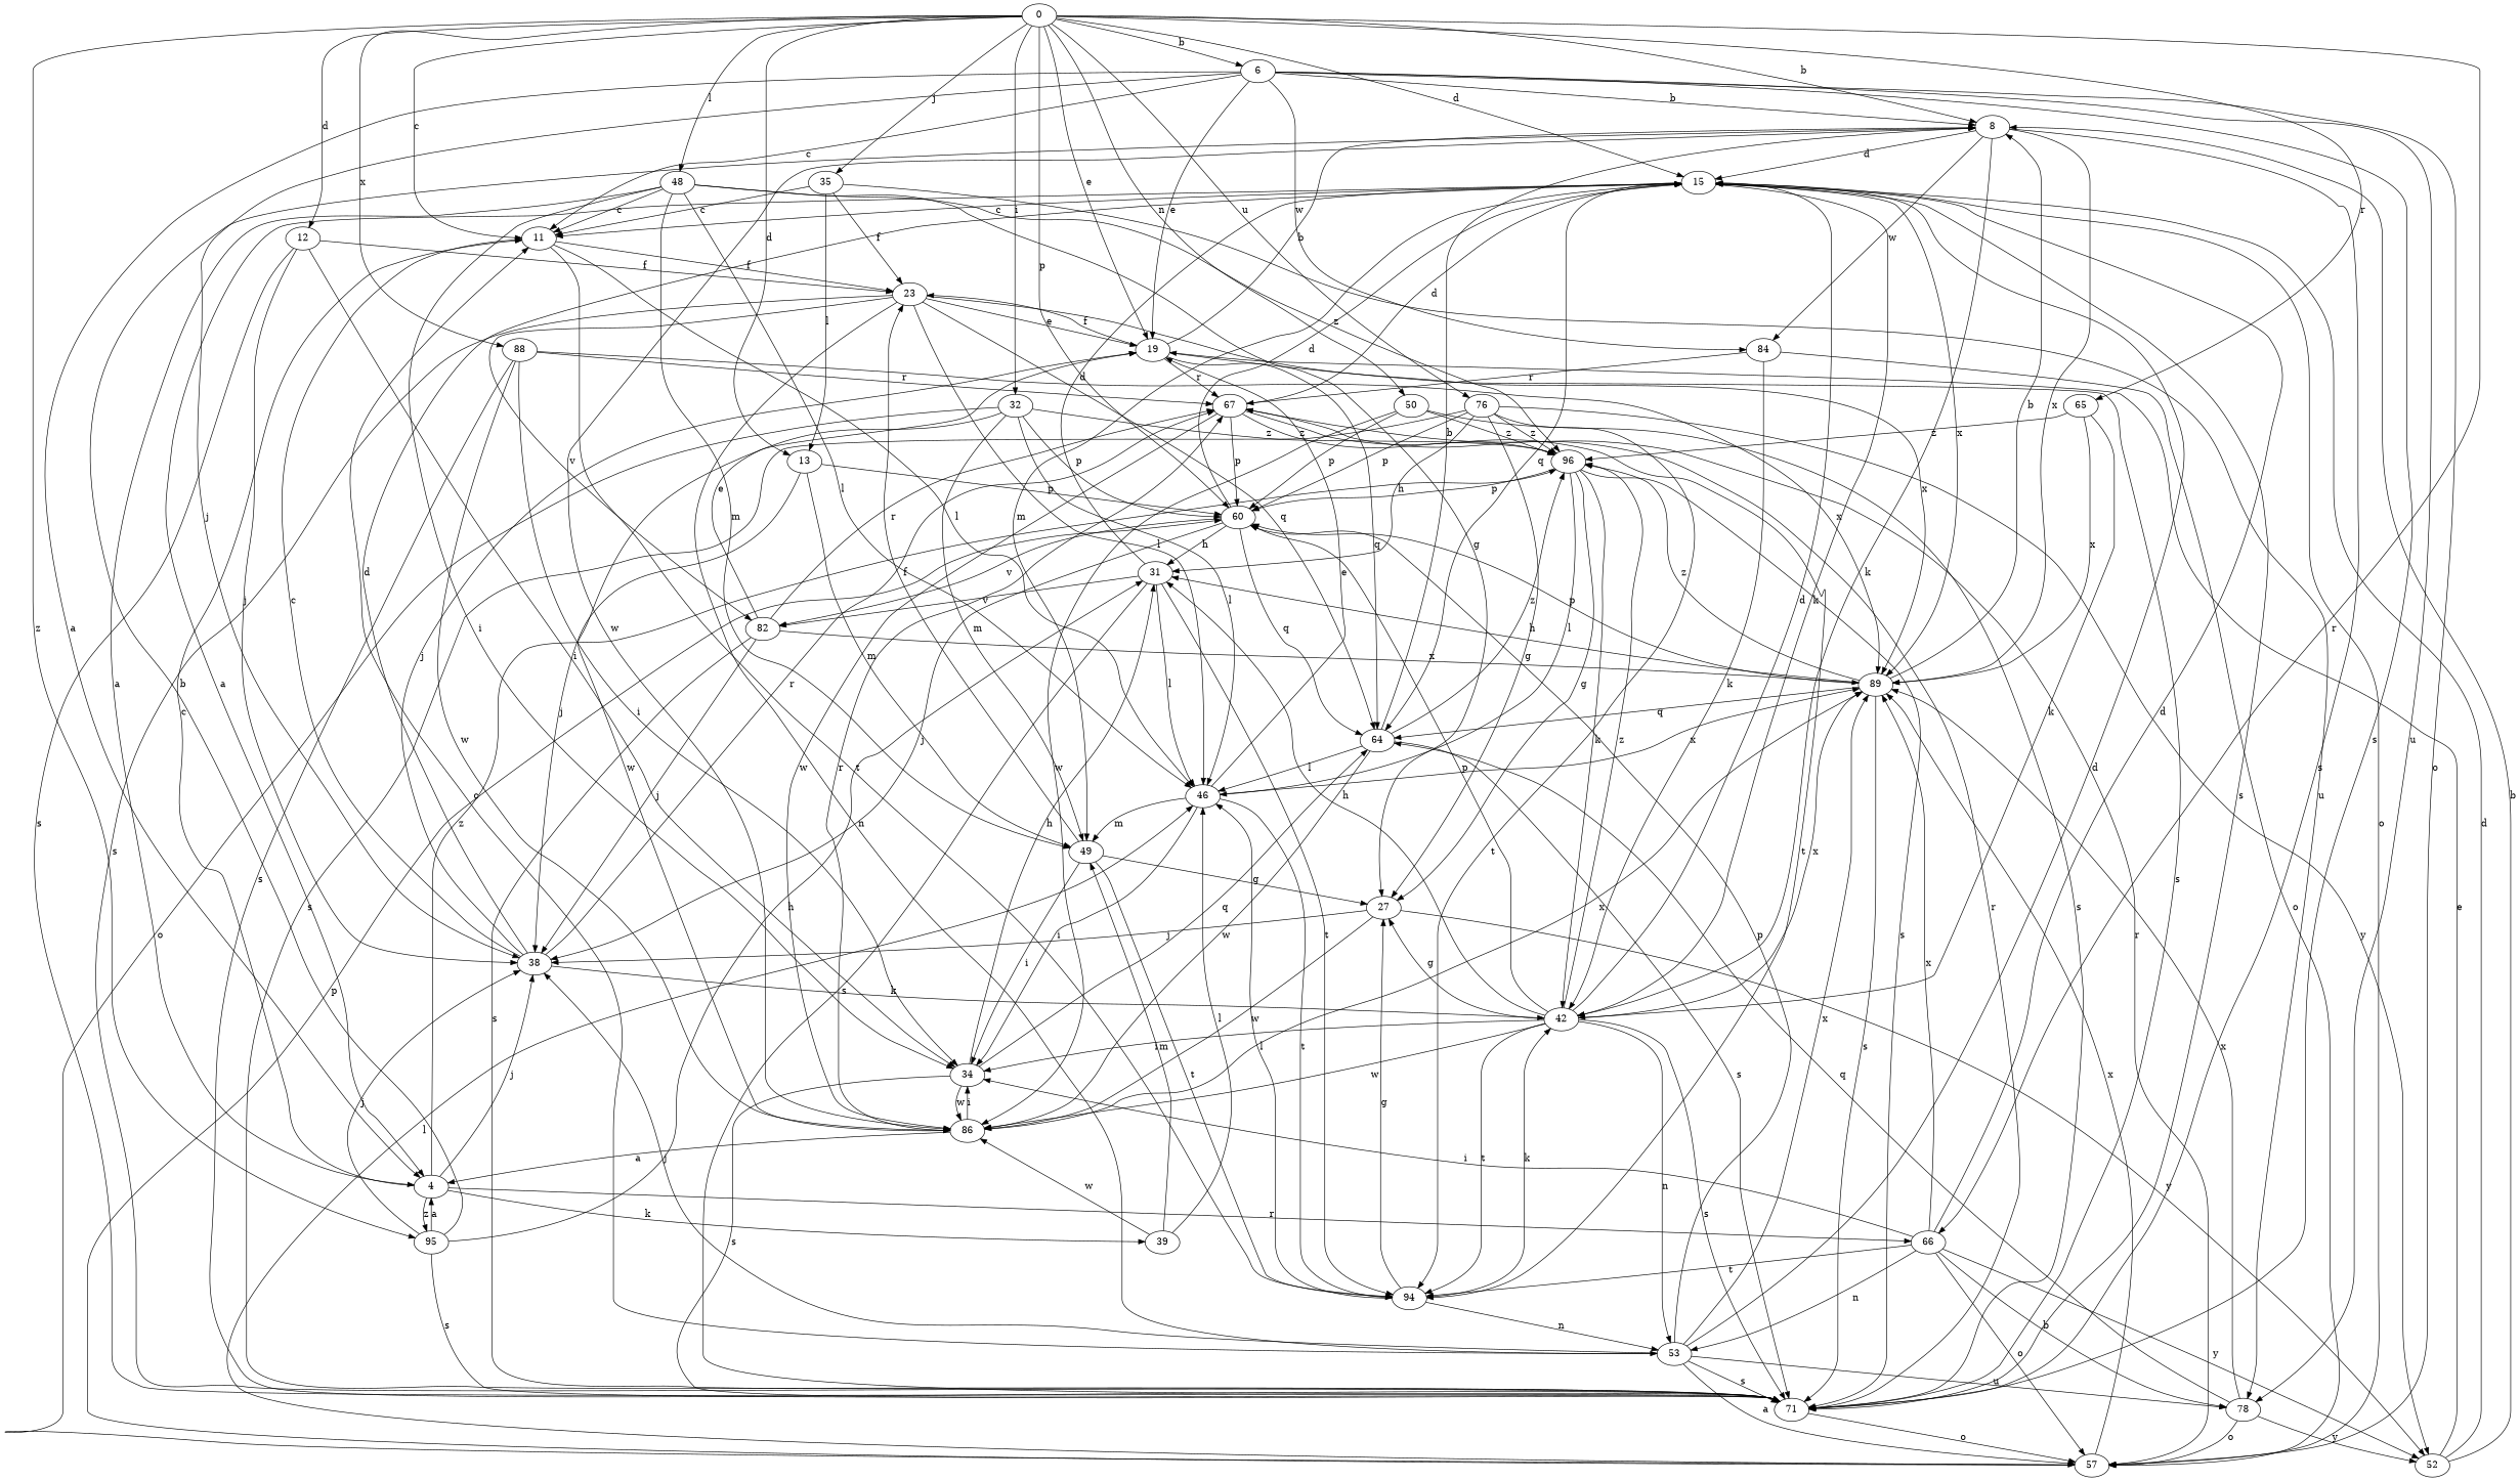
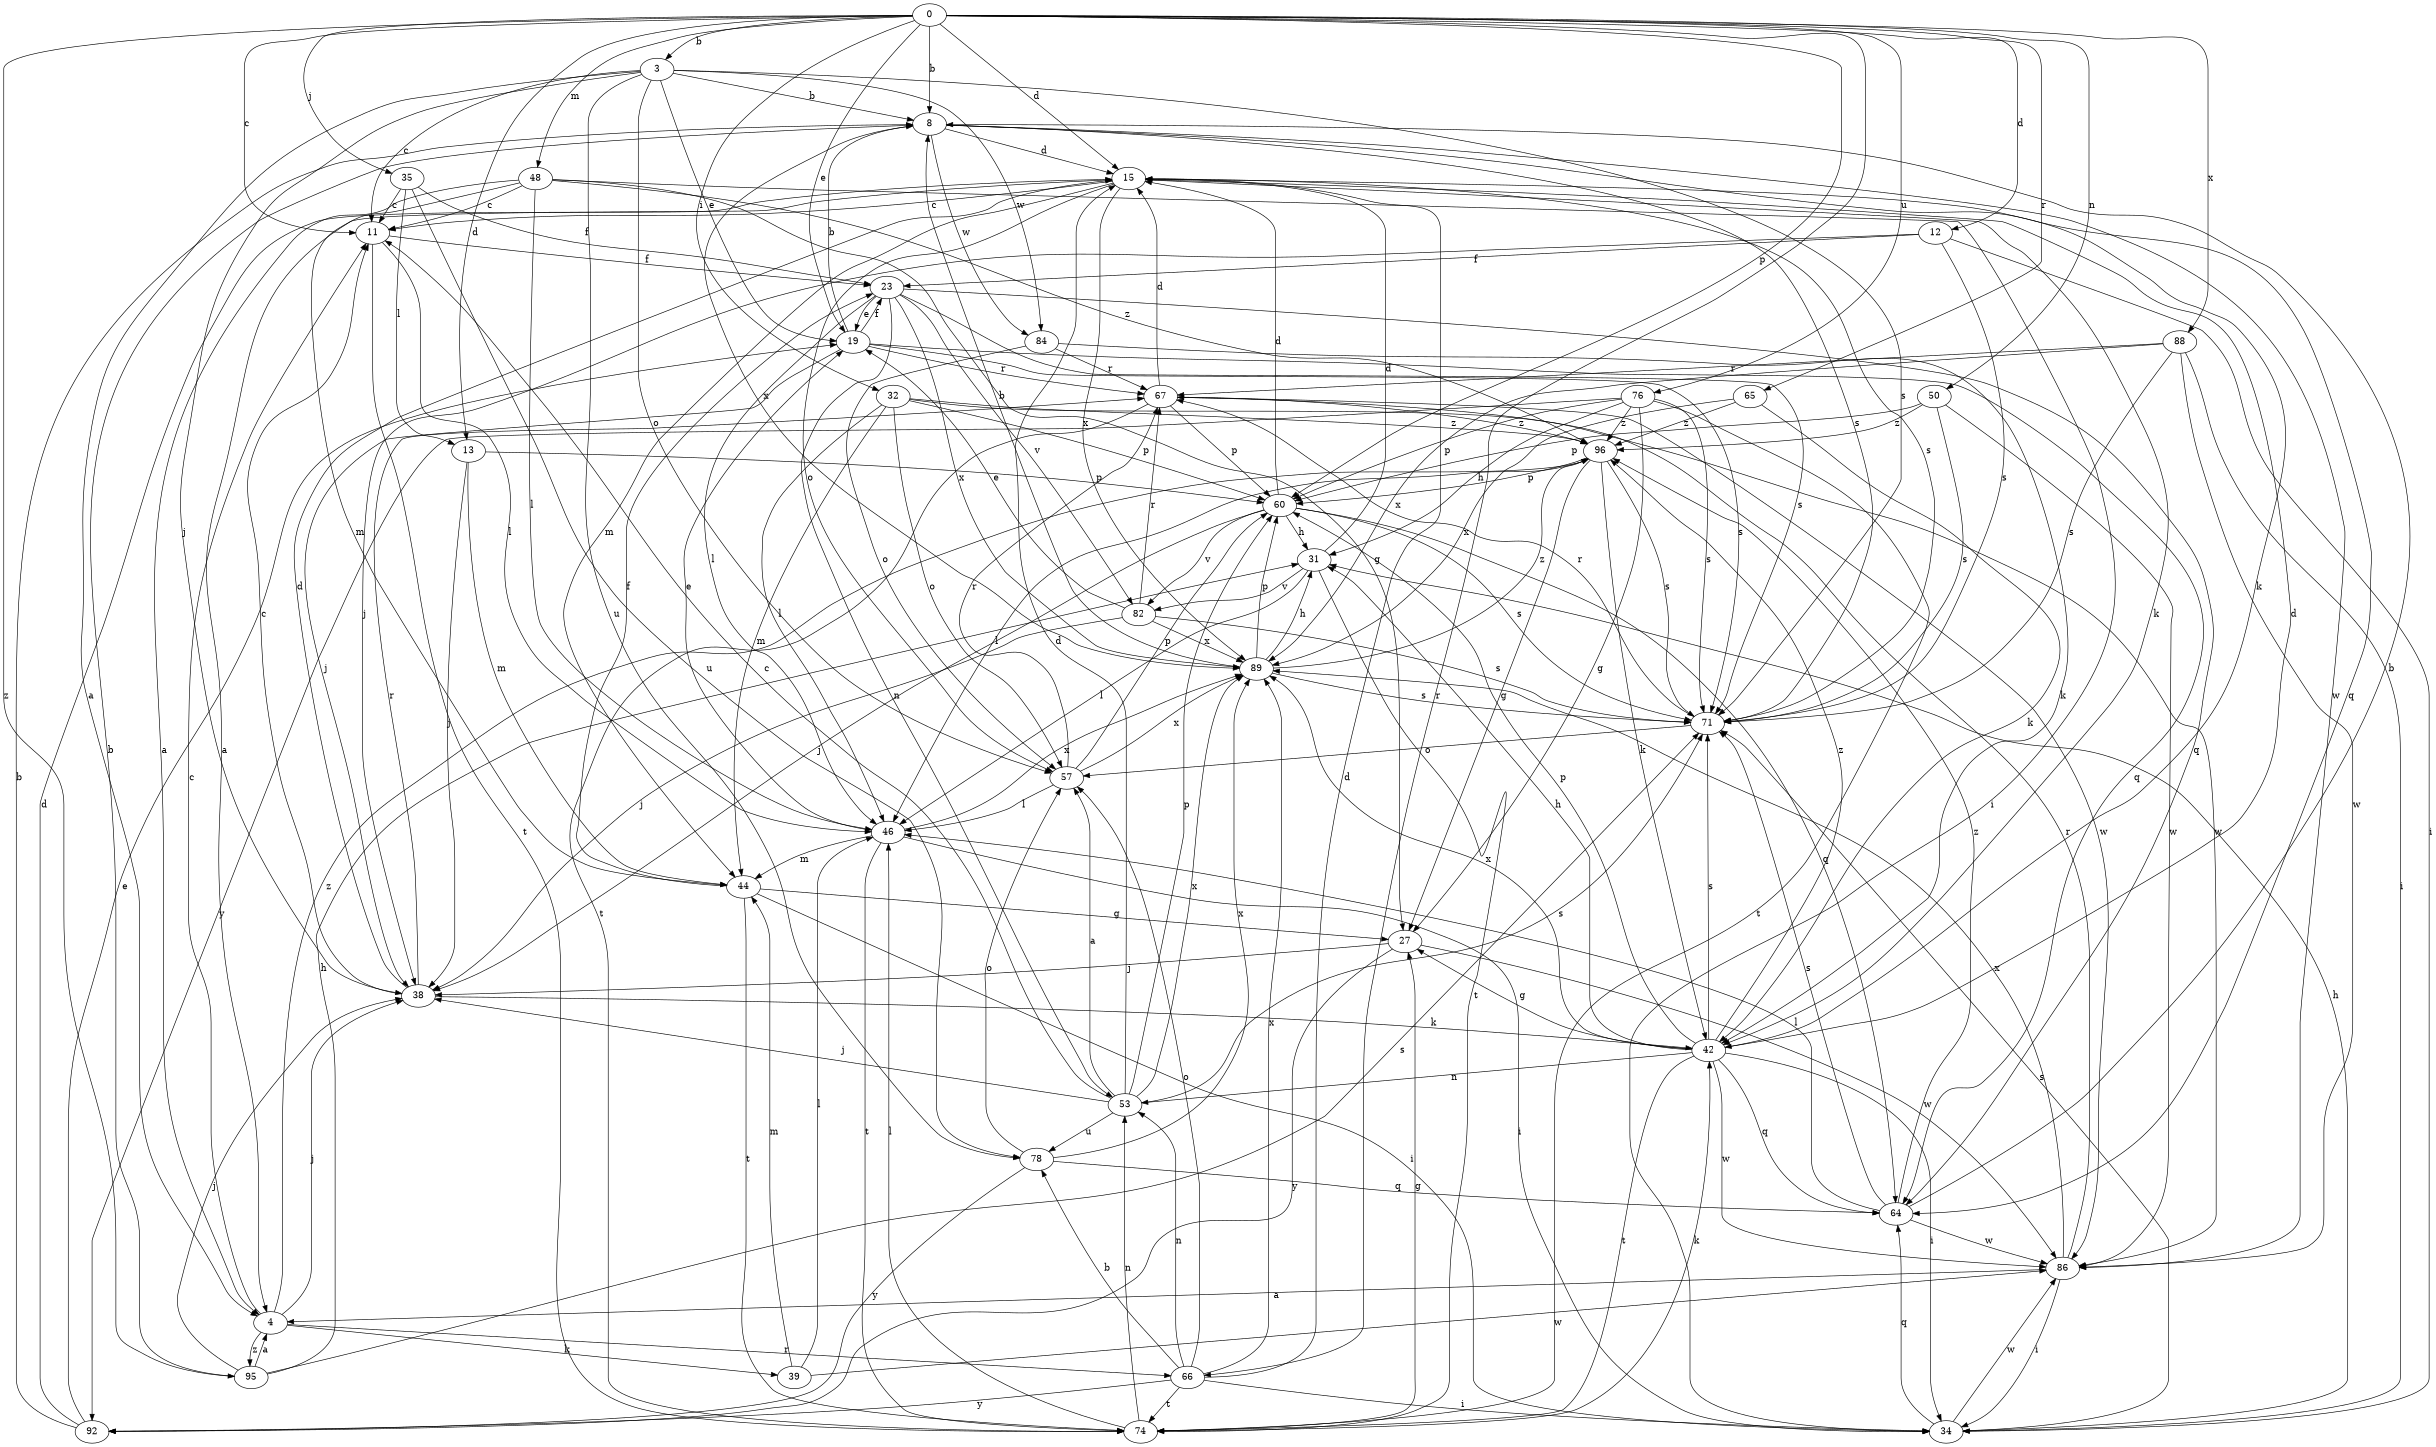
  strict digraph {
    0
-   6
+   6 [label=3]
    8
    11
    12
    13
    15
    19
    32
    35
    48
    50
    60
    65
    66
    76
    88
    95
    4
    38
    57
    71
    78
    84
    42
    86
    89
    23
    46
-   74 [label=94]
+   74
    34
-   49
+   49 [label=44]
    64
    67
    96
    27
    82
    31
    53
-   92 [label=52]
+   92
    39
    0 -> 6 [label=b]
    0 -> 8 [label=b]
    0 -> 11 [label=c]
    0 -> 12 [label=d]
    0 -> 13 [label=d]
    0 -> 15 [label=d]
    0 -> 19 [label=e]
    0 -> 32 [label=i]
    0 -> 35 [label=j]
-   0 -> 48 [label=l]
+   0 -> 48 [label=m]
    0 -> 50 [label=n]
    0 -> 60 [label=p]
    0 -> 65 [label=r]
    0 -> 66 [label=r]
    0 -> 76 [label=u]
    0 -> 88 [label=x]
    0 -> 95 [label=z]
    6 -> 8 [label=b]
    6 -> 11 [label=c]
    6 -> 19 [label=e]
    6 -> 4 [label=a]
    6 -> 38 [label=j]
    6 -> 57 [label=o]
    6 -> 71 [label=s]
    6 -> 78 [label=u]
    6 -> 84 [label=w]
    8 -> 15 [label=d]
    8 -> 71 [label=s]
    8 -> 84 [label=w]
    8 -> 42 [label=k]
    8 -> 86 [label=w]
    8 -> 89 [label=x]
    11 -> 23 [label=f]
    11 -> 46 [label=l]
    11 -> 74 [label=t]
    12 -> 38 [label=j]
    12 -> 71 [label=s]
    12 -> 23 [label=f]
    12 -> 34 [label=i]
    13 -> 60 [label=p]
    13 -> 38 [label=j]
    13 -> 49 [label=m]
    15 -> 11 [label=c]
    15 -> 4 [label=a]
    15 -> 57 [label=o]
    15 -> 71 [label=s]
    15 -> 42 [label=k]
    15 -> 89 [label=x]
    15 -> 49 [label=m]
    15 -> 64 [label=q]
    19 -> 8 [label=b]
-   38 -> 19 [label=j]
+   19 -> 38 [label=j]
    19 -> 71 [label=s]
    19 -> 23 [label=f]
    19 -> 64 [label=q]
    19 -> 67 [label=r]
    32 -> 60 [label=p]
    32 -> 57 [label=o]
    32 -> 86 [label=w]
    32 -> 46 [label=l]
    32 -> 49 [label=m]
    32 -> 96 [label=z]
    35 -> 11 [label=c]
    35 -> 13 [label=l]
    35 -> 78 [label=u]
    35 -> 23 [label=f]
    48 -> 11 [label=c]
    48 -> 4 [label=a]
    48 -> 46 [label=l]
    48 -> 34 [label=i]
    48 -> 49 [label=m]
    48 -> 96 [label=z]
    48 -> 27 [label=g]
    50 -> 60 [label=p]
    50 -> 71 [label=s]
    50 -> 86 [label=w]
    50 -> 96 [label=z]
    60 -> 15 [label=d]
    60 -> 38 [label=j]
    60 -> 64 [label=q]
    60 -> 82 [label=v]
    60 -> 31 [label=h]
    65 -> 42 [label=k]
    65 -> 89 [label=x]
    65 -> 96 [label=z]
    66 -> 15 [label=d]
    66 -> 57 [label=o]
    66 -> 78 [label=b]
    66 -> 89 [label=x]
    66 -> 74 [label=t]
    66 -> 34 [label=i]
    66 -> 53 [label=n]
    66 -> 92 [label=y]
    76 -> 60 [label=p]
    76 -> 71 [label=s]
    76 -> 74 [label=t]
    76 -> 96 [label=z]
    76 -> 27 [label=g]
    76 -> 31 [label=h]
    76 -> 92 [label=y]
    88 -> 71 [label=s]
    88 -> 86 [label=w]
    88 -> 89 [label=x]
    88 -> 34 [label=i]
    88 -> 67 [label=r]
    95 -> 8 [label=b]
    95 -> 4 [label=a]
    95 -> 38 [label=j]
    95 -> 71 [label=s]
    95 -> 31 [label=h]
    4 -> 11 [label=c]
    4 -> 66 [label=r]
    4 -> 95 [label=z]
    4 -> 38 [label=j]
    4 -> 96 [label=z]
    4 -> 39 [label=k]
    38 -> 11 [label=c]
    38 -> 15 [label=d]
    38 -> 42 [label=k]
    38 -> 67 [label=r]
    57 -> 60 [label=p]
    57 -> 89 [label=x]
    57 -> 46 [label=l]
    57 -> 67 [label=r]
    71 -> 57 [label=o]
    71 -> 67 [label=r]
    78 -> 57 [label=o]
    78 -> 89 [label=x]
    78 -> 64 [label=q]
    78 -> 92 [label=y]
    84 -> 57 [label=o]
    84 -> 42 [label=k]
    84 -> 67 [label=r]
    42 -> 15 [label=d]
    42 -> 60 [label=p]
    42 -> 71 [label=s]
    42 -> 86 [label=w]
    42 -> 89 [label=x]
    42 -> 74 [label=t]
    42 -> 34 [label=i]
-   89 -> 64 [label=q]
+   42 -> 64 [label=q]
    42 -> 96 [label=z]
    42 -> 27 [label=g]
    42 -> 31 [label=h]
    42 -> 53 [label=n]
    86 -> 4 [label=a]
    86 -> 89 [label=x]
    86 -> 34 [label=i]
    86 -> 67 [label=r]
    89 -> 8 [label=b]
    89 -> 60 [label=p]
    89 -> 71 [label=s]
    89 -> 96 [label=z]
    89 -> 31 [label=h]
    23 -> 19 [label=e]
    23 -> 71 [label=s]
    23 -> 89 [label=x]
    23 -> 46 [label=l]
    23 -> 64 [label=q]
    23 -> 82 [label=v]
    23 -> 53 [label=n]
    46 -> 19 [label=e]
    46 -> 89 [label=x]
    46 -> 74 [label=t]
    46 -> 34 [label=i]
    46 -> 49 [label=m]
    74 -> 42 [label=k]
    74 -> 46 [label=l]
    74 -> 27 [label=g]
    74 -> 53 [label=n]
    34 -> 71 [label=s]
    34 -> 86 [label=w]
    34 -> 64 [label=q]
    34 -> 31 [label=h]
    49 -> 23 [label=f]
    49 -> 74 [label=t]
    49 -> 34 [label=i]
    49 -> 27 [label=g]
    64 -> 8 [label=b]
    64 -> 71 [label=s]
    64 -> 86 [label=w]
    64 -> 46 [label=l]
    64 -> 96 [label=z]
    67 -> 15 [label=d]
    67 -> 60 [label=p]
    67 -> 86 [label=w]
    67 -> 74 [label=t]
    67 -> 96 [label=z]
    96 -> 60 [label=p]
    96 -> 71 [label=s]
    96 -> 42 [label=k]
    96 -> 46 [label=l]
    96 -> 27 [label=g]
    27 -> 38 [label=j]
    27 -> 86 [label=w]
    27 -> 92 [label=y]
    82 -> 19 [label=e]
    82 -> 38 [label=j]
    82 -> 71 [label=s]
    82 -> 89 [label=x]
    82 -> 67 [label=r]
    31 -> 15 [label=d]
-   31 -> 71 [label=s]
+   60 -> 71 [label=s]
    31 -> 46 [label=l]
    31 -> 74 [label=t]
    31 -> 82 [label=v]
    53 -> 11 [label=c]
    53 -> 15 [label=d]
    53 -> 60 [label=p]
    53 -> 38 [label=j]
    53 -> 57 [label=a]
    53 -> 71 [label=s]
    53 -> 78 [label=u]
    53 -> 89 [label=x]
    92 -> 8 [label=b]
    92 -> 15 [label=d]
    92 -> 19 [label=e]
    39 -> 86 [label=w]
    39 -> 46 [label=l]
    39 -> 49 [label=m]
  }
